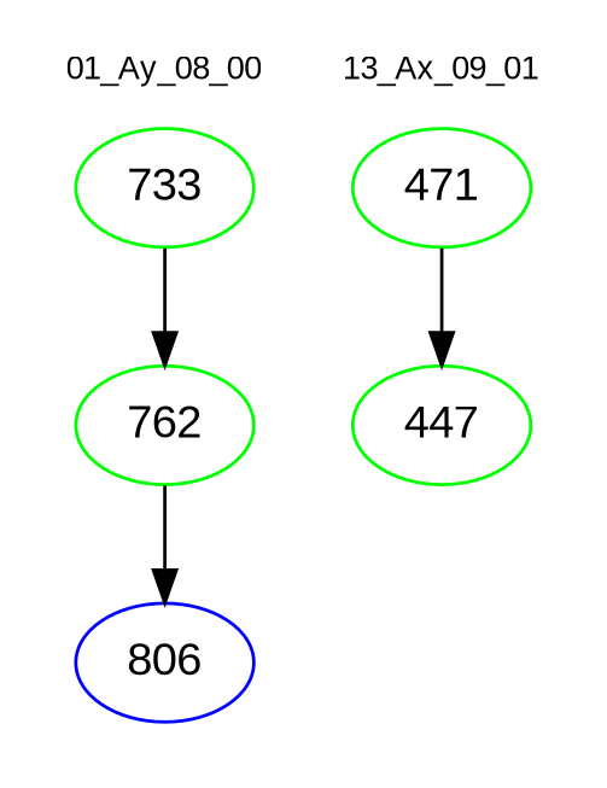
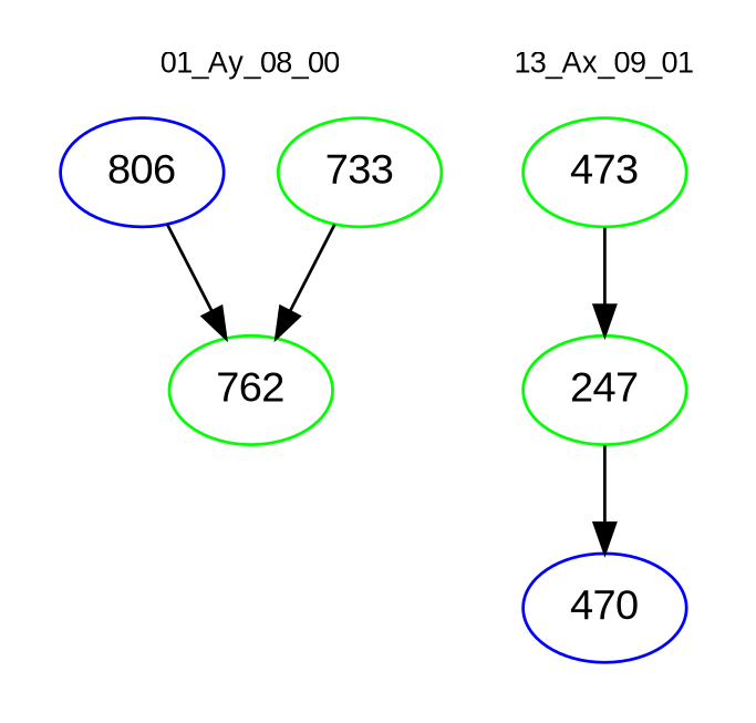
  digraph {
    fontname="Liberation Sans"
    node [color=green fontname="Liberation Sans"]
    edge [color=black fontname="Liberation Sans"]
    n1 [label=733]
    n2 [label=762]
    n3 [color=blue label=806]
-   n4 [label=471]
-   n5 [label=447]
+   n4 [label=473]
+   n5 [label=247]
+   n6 [color=blue label=470]
    subgraph cluster_1 {
      color=white
      fontsize=10
      label="01_Ay_08_00"
      n1
      n2
      n3
    }
    subgraph cluster_2 {
      color=white
      fontsize=10
      label="13_Ax_09_01"
      n4
      n5
+     n6
    }
    n1 -> n2
-   n2 -> n3
+   n3 -> n2
    n4 -> n5
+   n5 -> n6
  }
